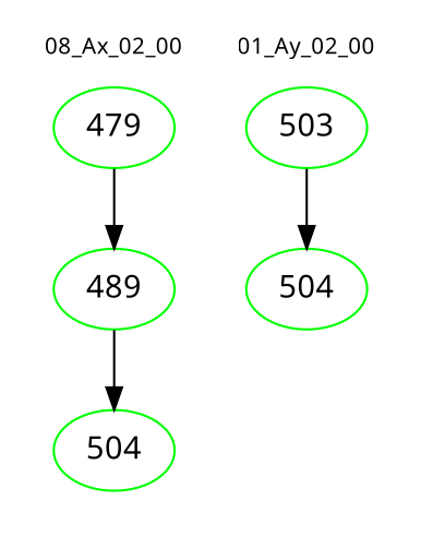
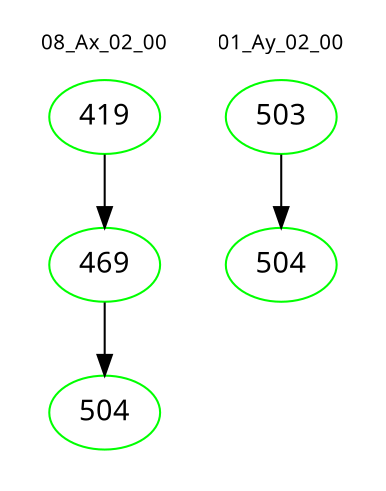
  digraph {
    fontname="Noto Sans"
    node [color=green fontname="Noto Sans"]
    edge [color=black fontname="Noto Sans"]
-   n1 [label=479]
-   n2 [label=489]
+   n1 [label=419]
+   n2 [label=469]
    n3 [label=504]
    n4 [label=503]
    n5 [label=504]
    subgraph cluster_1 {
      color=white
      fontsize=10
      label="08_Ax_02_00"
      n1
      n2
      n3
    }
    subgraph cluster_2 {
      color=white
      fontsize=10
      label="01_Ay_02_00"
      n4
      n5
    }
    n1 -> n2
    n2 -> n3
    n4 -> n5
  }
